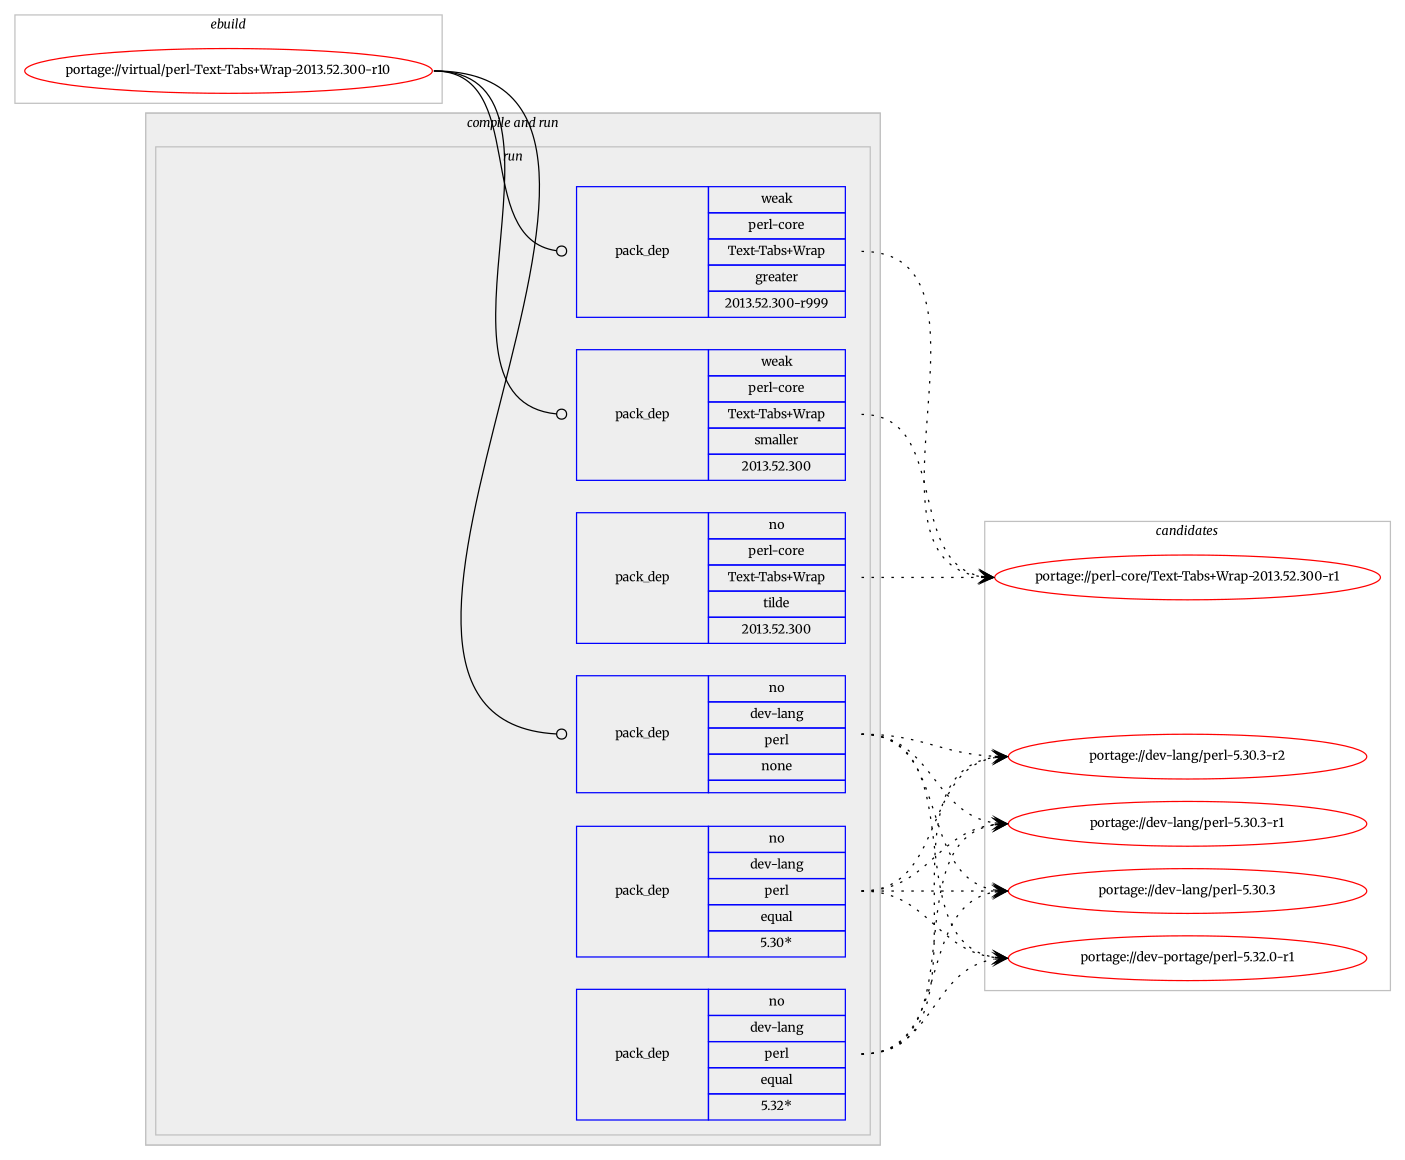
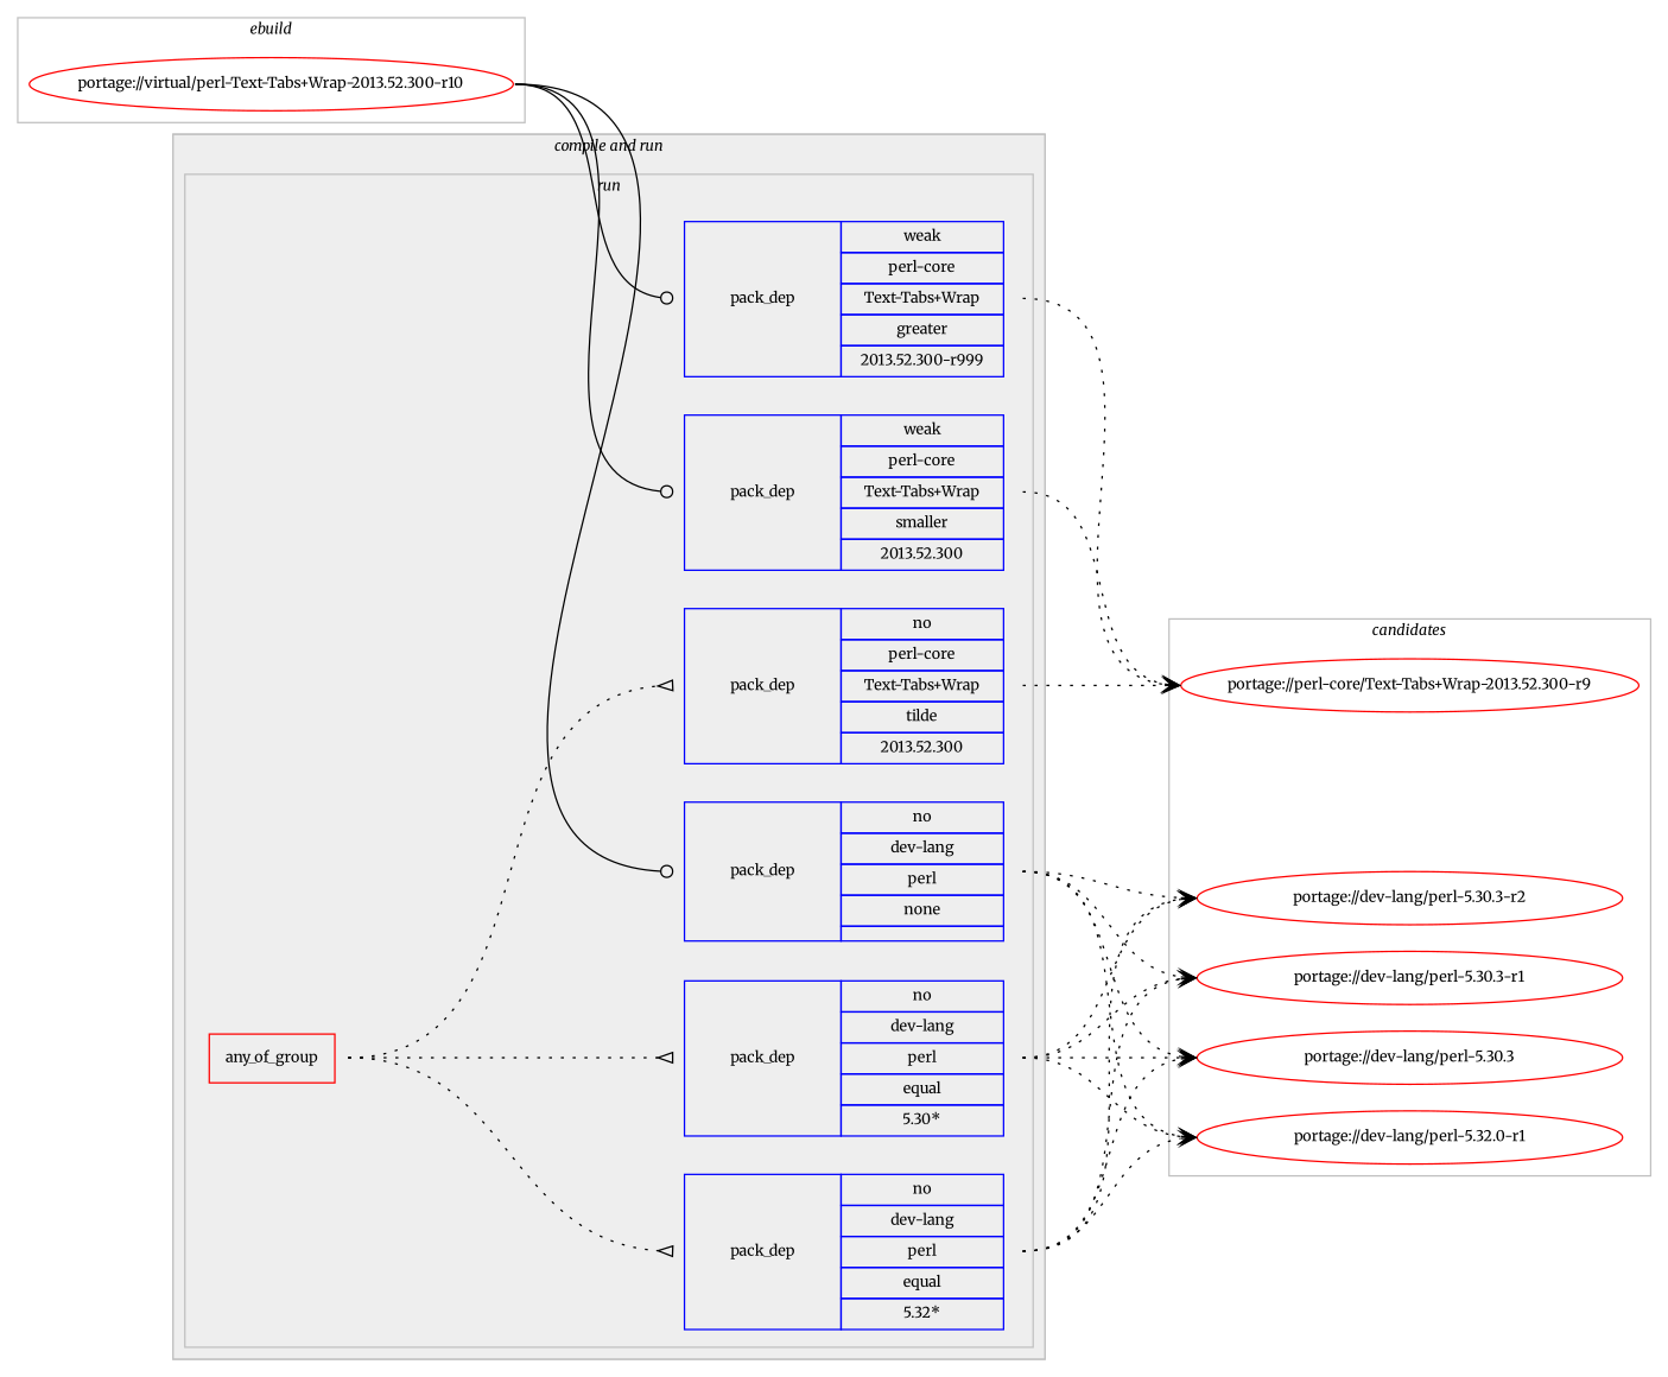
  digraph {
    compound=true
    concentrate=true
    fontname=Merriweather
    fontsize=10
    newrank=true
    rankdir=LR
    ranksep=1.5
    node [color=red fontname=Merriweather fontsize=10 shape=none]
    edge [arrowhead=vee fontname=Merriweather headport=w style=dotted tailport=e weight=100]
    n1 [label="portage://virtual/perl-Text-Tabs+Wrap-2013.52.300-r10" width=4 shape=""]
    n2 [color=blue label=<<TABLE BORDER="0" CELLBORDER="1" CELLSPACING="0" CELLPADDING="4" WIDTH="220"><TR><TD ROWSPAN="6" CELLPADDING="30">pack_dep</TD></TR><TR><TD WIDTH="110">no</TD></TR><TR><TD>dev-lang</TD></TR><TR><TD>perl</TD></TR><TR><TD>equal</TD></TR><TR><TD>5.32*</TD></TR></TABLE>>]
    n3 [color=blue label=<<TABLE BORDER="0" CELLBORDER="1" CELLSPACING="0" CELLPADDING="4" WIDTH="220"><TR><TD ROWSPAN="6" CELLPADDING="30">pack_dep</TD></TR><TR><TD WIDTH="110">no</TD></TR><TR><TD>dev-lang</TD></TR><TR><TD>perl</TD></TR><TR><TD>equal</TD></TR><TR><TD>5.30*</TD></TR></TABLE>>]
    n4 [color=blue label=<<TABLE BORDER="0" CELLBORDER="1" CELLSPACING="0" CELLPADDING="4" WIDTH="220"><TR><TD ROWSPAN="6" CELLPADDING="30">pack_dep</TD></TR><TR><TD WIDTH="110">no</TD></TR><TR><TD>perl-core</TD></TR><TR><TD>Text-Tabs+Wrap</TD></TR><TR><TD>tilde</TD></TR><TR><TD>2013.52.300</TD></TR></TABLE>>]
+   n5 [label=<<TABLE BORDER="0" CELLBORDER="1" CELLSPACING="0" CELLPADDING="4"><TR><TD CELLPADDING="10">any_of_group</TD></TR></TABLE>>]
    n6 [color=blue label=<<TABLE BORDER="0" CELLBORDER="1" CELLSPACING="0" CELLPADDING="4" WIDTH="220"><TR><TD ROWSPAN="6" CELLPADDING="30">pack_dep</TD></TR><TR><TD WIDTH="110">no</TD></TR><TR><TD>dev-lang</TD></TR><TR><TD>perl</TD></TR><TR><TD>none</TD></TR><TR><TD></TD></TR></TABLE>>]
    n7 [color=blue label=<<TABLE BORDER="0" CELLBORDER="1" CELLSPACING="0" CELLPADDING="4" WIDTH="220"><TR><TD ROWSPAN="6" CELLPADDING="30">pack_dep</TD></TR><TR><TD WIDTH="110">weak</TD></TR><TR><TD>perl-core</TD></TR><TR><TD>Text-Tabs+Wrap</TD></TR><TR><TD>greater</TD></TR><TR><TD>2013.52.300-r999</TD></TR></TABLE>>]
    n8 [color=blue label=<<TABLE BORDER="0" CELLBORDER="1" CELLSPACING="0" CELLPADDING="4" WIDTH="220"><TR><TD ROWSPAN="6" CELLPADDING="30">pack_dep</TD></TR><TR><TD WIDTH="110">weak</TD></TR><TR><TD>perl-core</TD></TR><TR><TD>Text-Tabs+Wrap</TD></TR><TR><TD>smaller</TD></TR><TR><TD>2013.52.300</TD></TR></TABLE>>]
-   n9 [label="portage://dev-portage/perl-5.32.0-r1" width=4 shape=""]
+   n9 [label="portage://dev-lang/perl-5.32.0-r1" width=4 shape=""]
    n10 [label="portage://dev-lang/perl-5.30.3-r2" width=4 shape=""]
    n11 [label="portage://dev-lang/perl-5.30.3-r1" width=4 shape=""]
    n12 [label="portage://dev-lang/perl-5.30.3" width=4 shape=""]
-   n13 [label="portage://perl-core/Text-Tabs+Wrap-2013.52.300-r1" width=4 shape=""]
+   n13 [label="portage://perl-core/Text-Tabs+Wrap-2013.52.300-r9" width=4 shape=""]
    subgraph cluster_1 {
      color=gray
      label=<<i>ebuild</i>>
      rank=same
      n1
    }
    subgraph cluster_2 {
      color=gray
      label=<<i>dependencies</i>>
      subgraph cluster_3 {
        color=gray
        fillcolor="#eeeeee"
        label=<<i>compile</i>>
        style=filled
      }
      subgraph cluster_4 {
        color=gray
        fillcolor="#eeeeee"
        label=<<i>compile and run</i>>
        style=filled
      }
      subgraph cluster_5 {
        color=gray
        fillcolor="#eeeeee"
        label=<<i>run</i>>
        style=filled
        subgraph sub_6 {
          color=gray
          fillcolor="#eeeeee"
          label=<<i>run</i>>
          style=filled
+         n5
          subgraph sub_7 {
            color=gray
            fillcolor="#eeeeee"
            label=<<i>run</i>>
            style=filled
            n2
          }
          subgraph sub_8 {
            color=gray
            fillcolor="#eeeeee"
            label=<<i>run</i>>
            style=filled
            n3
          }
          subgraph sub_9 {
            color=gray
            fillcolor="#eeeeee"
            label=<<i>run</i>>
            style=filled
            n4
          }
        }
        subgraph sub_10 {
          color=gray
          fillcolor="#eeeeee"
          label=<<i>run</i>>
          style=filled
          n6
        }
        subgraph sub_11 {
          color=gray
          fillcolor="#eeeeee"
          label=<<i>run</i>>
          style=filled
          n7
        }
        subgraph sub_12 {
          color=gray
          fillcolor="#eeeeee"
          label=<<i>run</i>>
          style=filled
          n8
        }
      }
    }
    subgraph cluster_13 {
      color=gray
      label=<<i>candidates</i>>
      rank=same
      subgraph sub_14 {
        color=black
        label=<<i>candidates</i>>
        nodesep=1
        rank=same
        n9
        n10
        n11
        n12
      }
      subgraph sub_15 {
        color=black
        label=<<i>candidates</i>>
        nodesep=1
        rank=same
        n9
        n10
        n11
        n12
      }
      subgraph sub_16 {
        color=black
        label=<<i>candidates</i>>
        nodesep=1
        rank=same
        n13
      }
      subgraph sub_17 {
        color=black
        label=<<i>candidates</i>>
        nodesep=1
        rank=same
        n9
        n10
        n11
        n12
      }
      subgraph sub_18 {
        color=black
        label=<<i>candidates</i>>
        nodesep=1
        rank=same
        n13
      }
      subgraph sub_19 {
        color=black
        label=<<i>candidates</i>>
        nodesep=1
        rank=same
        n13
      }
    }
    n1 -> n6 [arrowhead=odot style=solid weight=20]
    n1 -> n7 [arrowhead=odot style=solid weight=20]
    n1 -> n8 [arrowhead=odot style=solid weight=20]
    n2 -> n9
    n2 -> n10
    n2 -> n11
    n2 -> n12
    n3 -> n9
    n3 -> n10
    n3 -> n11
    n3 -> n12
    n4 -> n13
+   n5 -> n2 [arrowhead=oinv weight=20]
+   n5 -> n3 [arrowhead=oinv weight=20]
+   n5 -> n4 [arrowhead=oinv weight=20]
    n6 -> n9
    n6 -> n10
    n6 -> n11
    n6 -> n12
    n7 -> n13
    n8 -> n13
  }
